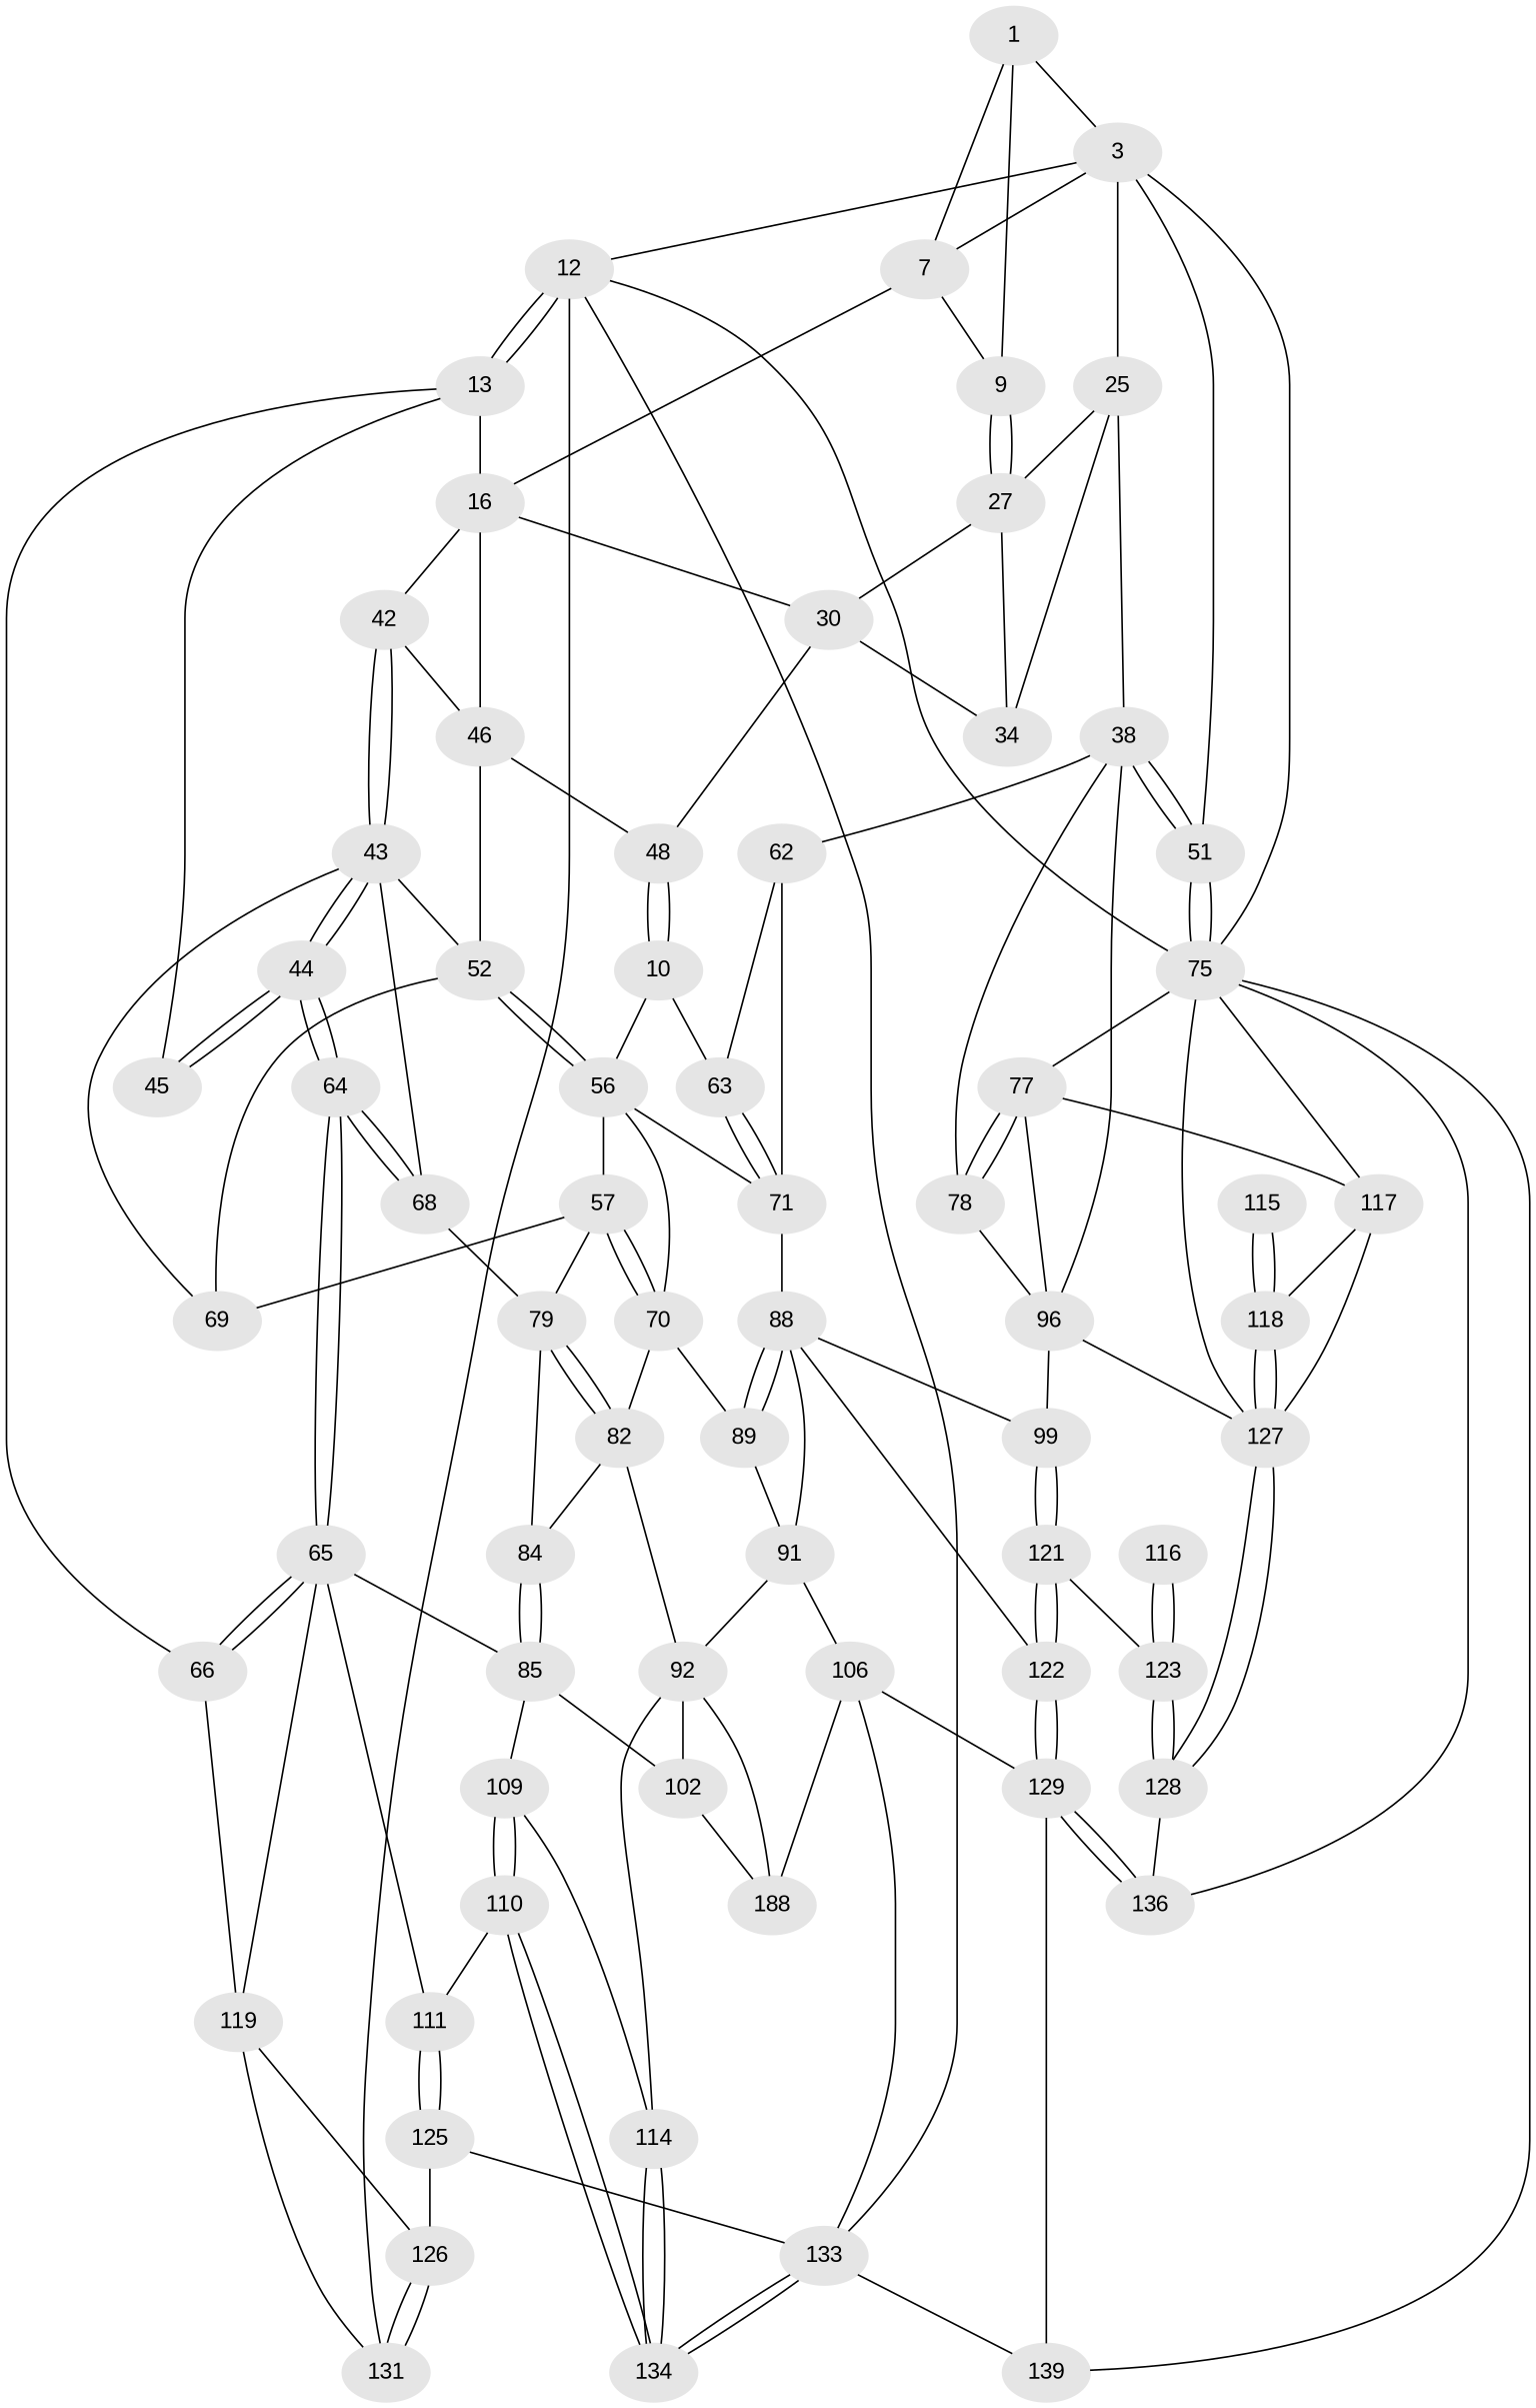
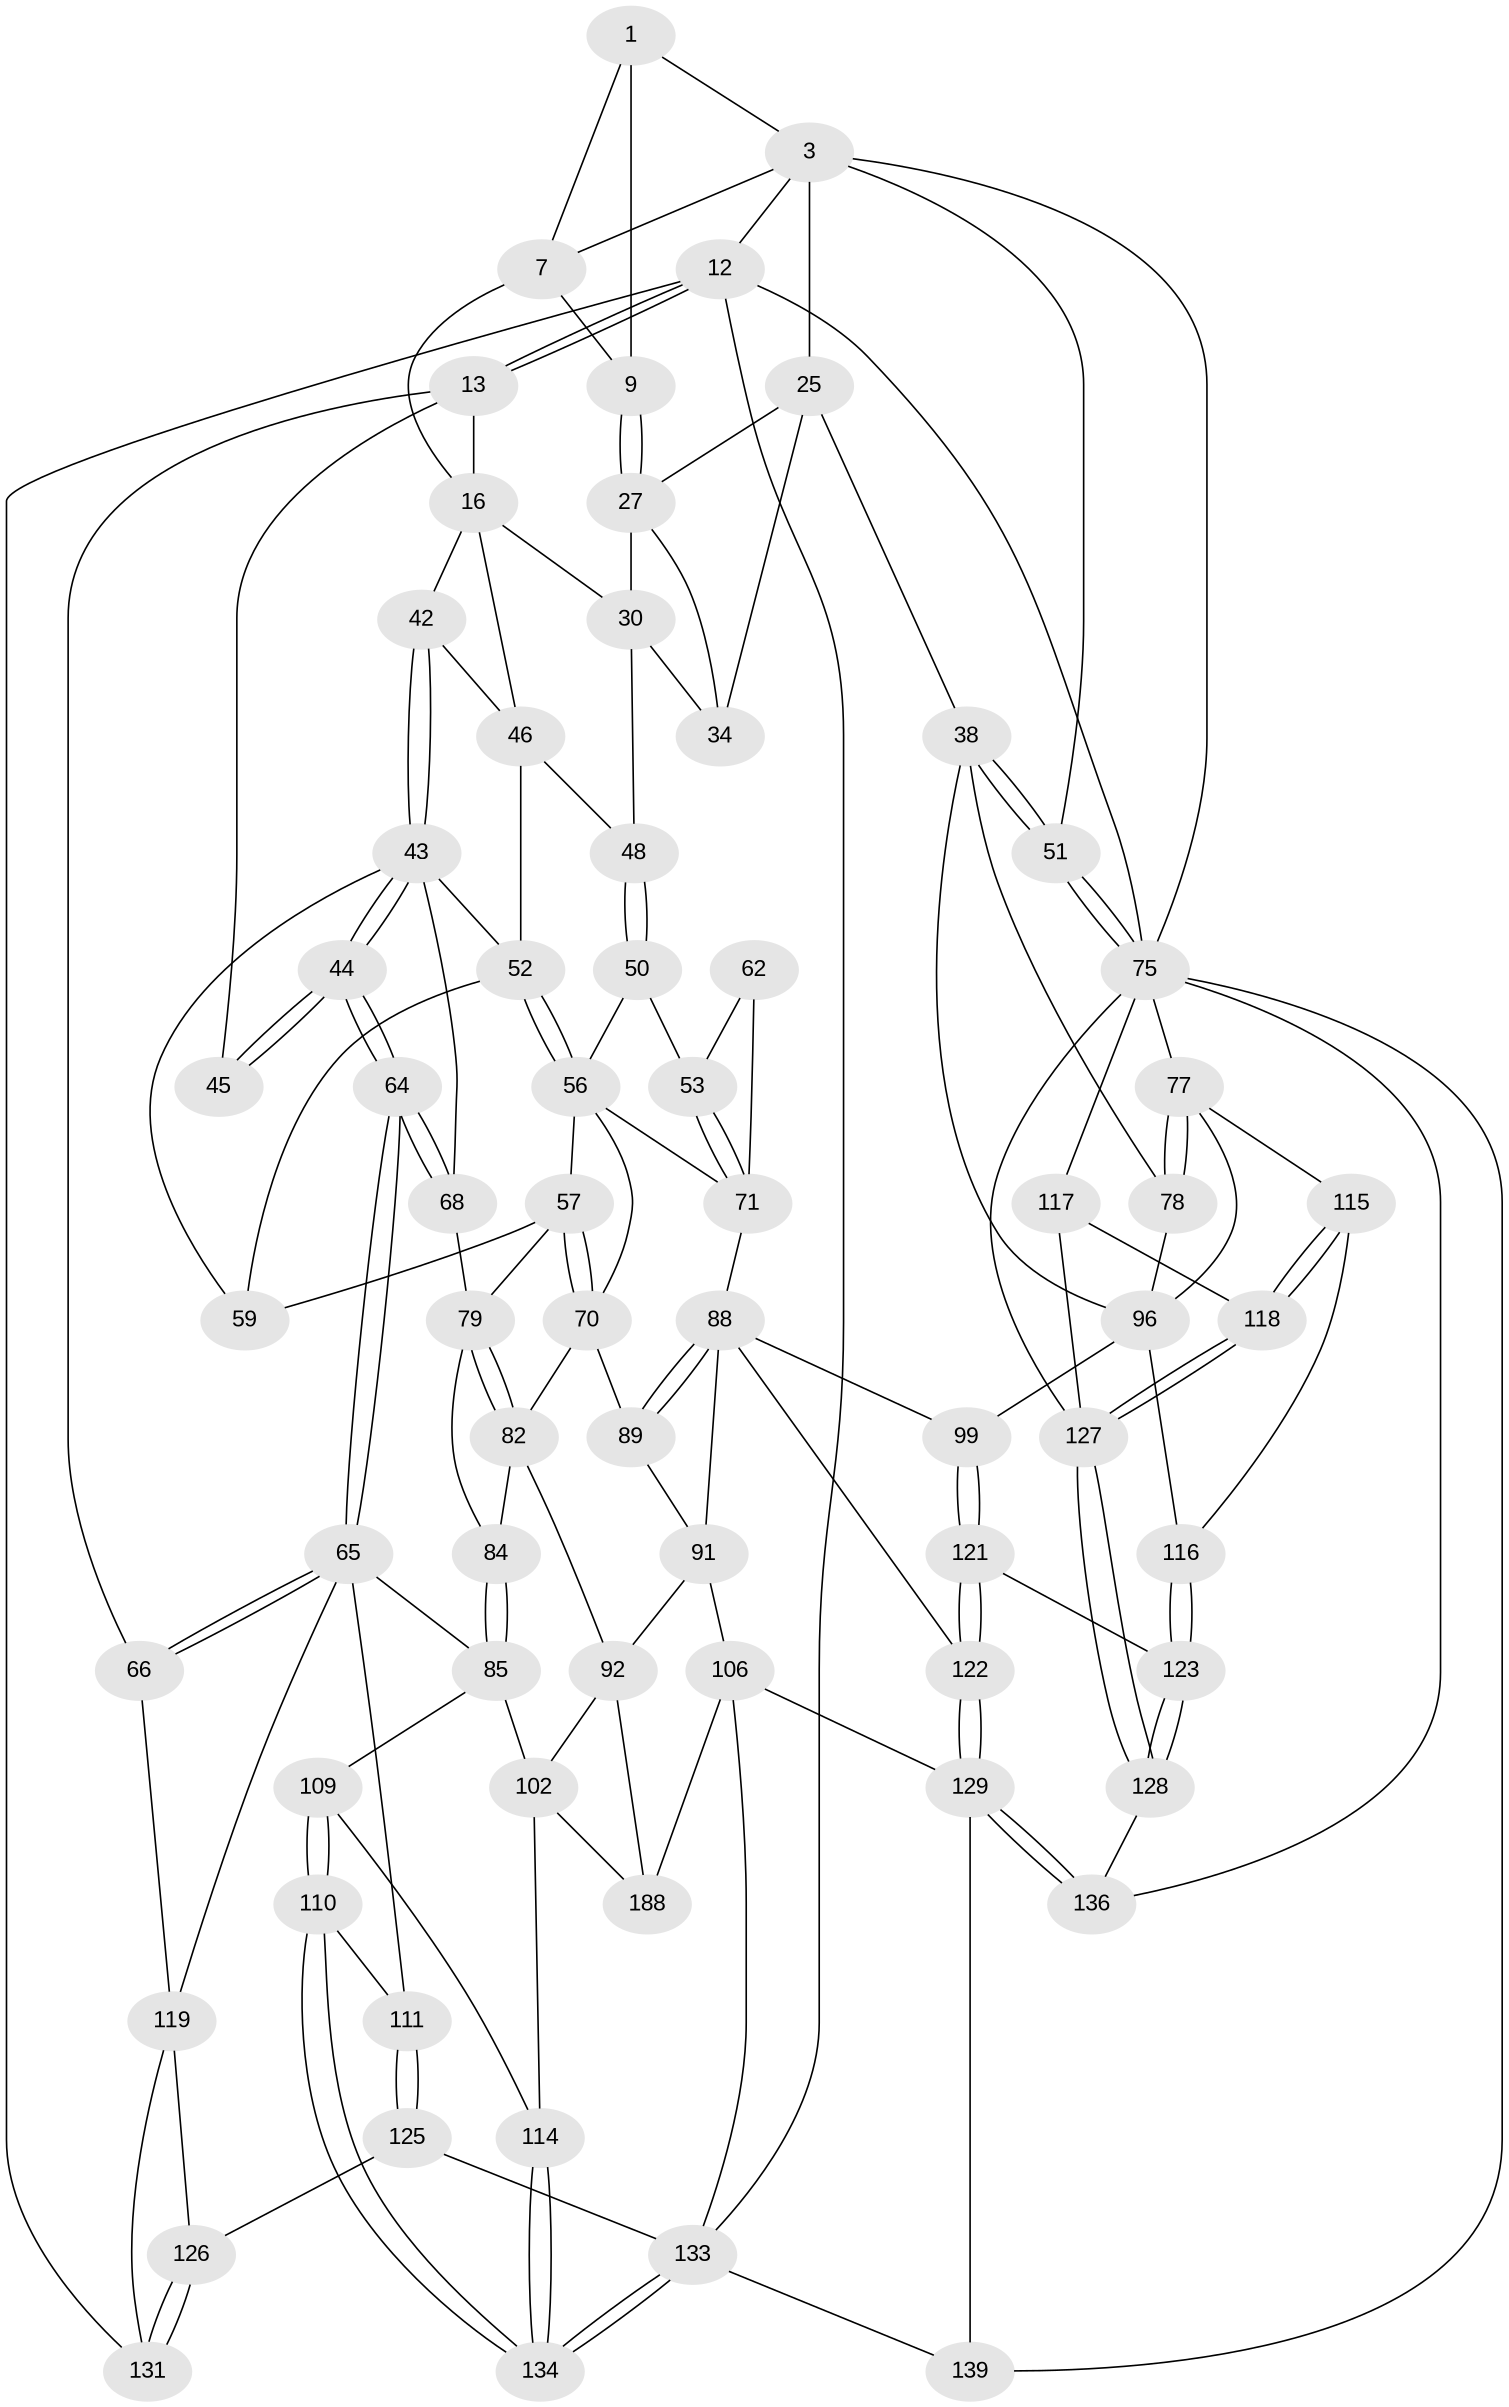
  graph {
    fontname="Liberation Sans"
    node [color=gray90 fontname="Liberation Sans" style=filled]
    edge [fontname="Liberation Sans"]
    1 [super="+6+2"]
    3 [super="+24+4"]
    7 [super="+8+15"]
    9 [super="+10"]
    12 [super="+132"]
    25 [super="+37+26"]
    51
    75 [super="+76+93"]
    16 [super="+31+17"]
    27 [super="+28"]
    13 [super="+14+21"]
    131
    133 [super="+140"]
    34
    38 [super="+39"]
    77 [super="+100"]
    117
    127 [super="+138"]
    136
    139
    30 [super="+35"]
    42
    46 [super="+47+49"]
    45
    66
    134
    119 [super="+120"]
    48
    43 [super="+55"]
    52 [super="+53"]
    62 [super="+74"]
    78
    96 [super="+97"]
-   50 [super="+60" label=10]
-   63
+   50 [super="+60"]
+   63 [label=53]
    71 [super="+83"]
    99
    116
    56 [super="+61"]
    44
-   59 [label=69]
+   59
    68
    64
    79 [super="+80"]
    65 [super="+86"]
    57 [super="+58"]
    70 [super="+81"]
    82 [super="+87"]
    89 [super="+90"]
    88 [super="+94"]
    84
    85 [super="+103"]
    111
    102 [super="+113"]
    109
    125
    126
    92 [super="+101"]
    91 [super="+105"]
    122
    115
    118
    128 [super="+135"]
    n64 [label=188]
    114
    110
    106 [super="+107"]
    121
    129 [super="+130"]
    123 [super="+124"]
    1 -- 3
    1 -- 7
    1 -- 9 [weight=2]
    3 -- 7
    3 -- 12
    3 -- 25 [weight=2]
    3 -- 51
    3 -- 75
    7 -- 9
    7 -- 16
    9 -- 27 [weight=2]
    9 -- 27
    12 -- 75
    12 -- 13 [weight=2]
    12 -- 13
    12 -- 131
    12 -- 133
    25 -- 27
    25 -- 34
    25 -- 38
    51 -- 75
    51 -- 75
    75 -- 77
    75 -- 117
    75 -- 127
    75 -- 136
    75 -- 139
    16 -- 30
    16 -- 42
    16 -- 46
    27 -- 34
    27 -- 30
    13 -- 16
    13 -- 45 [weight=2]
    13 -- 66
    133 -- 139
    133 -- 134
    133 -- 134
    38 -- 51
    38 -- 51
-   38 -- 62 [weight=2]
    38 -- 78
    38 -- 96
    77 -- 78
    77 -- 78
    77 -- 96
-   77 -- 117
+   77 -- 115
    117 -- 127
    117 -- 118
    127 -- 128
    127 -- 128
    30 -- 34
    30 -- 48
    42 -- 46
    42 -- 43
    42 -- 43
    46 -- 48
    46 -- 52 [weight=2]
    66 -- 119
    119 -- 131
    119 -- 126
    48 -- 50
    48 -- 50
    43 -- 52
    43 -- 44
    43 -- 44
    43 -- 59
    43 -- 68
    52 -- 56
    52 -- 56
    52 -- 59
    62 -- 63
    62 -- 71
    78 -- 96
    96 -- 99
-   96 -- 127
+   96 -- 116
    50 -- 63
    50 -- 56
    63 -- 71
    63 -- 71
    71 -- 88
    99 -- 121
    99 -- 121
    116 -- 123
    116 -- 123
    56 -- 71
    56 -- 57
    56 -- 70
    44 -- 45
    44 -- 45
    44 -- 64
    44 -- 64
    68 -- 79
    64 -- 68
    64 -- 68
    64 -- 65
    64 -- 65
    79 -- 82
    79 -- 82
    79 -- 84
    65 -- 66
    65 -- 66
    65 -- 119
    65 -- 85
    65 -- 111
    57 -- 59
    57 -- 79
    57 -- 70
    57 -- 70
    70 -- 82
    70 -- 89
    82 -- 84
    82 -- 92
    89 -- 91
    88 -- 99
    88 -- 89 [weight=2]
    88 -- 89
    88 -- 91
    88 -- 122
    84 -- 85
    84 -- 85
    85 -- 102
    85 -- 109
    111 -- 125
    111 -- 125
    102 -- n64
-   92 -- 114
+   102 -- 114
    109 -- 114
    109 -- 110
    109 -- 110
    125 -- 133
    125 -- 126
    126 -- 131
    126 -- 131
    92 -- 102
    92 -- n64
    91 -- 92
    91 -- 106
    122 -- 129
    122 -- 129
+   115 -- 116
    115 -- 118
    115 -- 118
    118 -- 127
    118 -- 127
    128 -- 136
    114 -- 134
    114 -- 134
    110 -- 134
    110 -- 134
    110 -- 111
    106 -- 133
    106 -- n64
    106 -- 129
    121 -- 122
    121 -- 122
    121 -- 123
    129 -- 136
    129 -- 136
    129 -- 139
    123 -- 128 [weight=2]
    123 -- 128
  }
